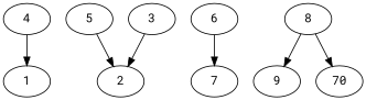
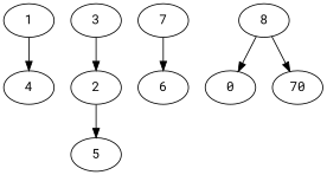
  digraph {
    fontname="Roboto Mono"
    node [alpha=0.10 fontname="Roboto Mono"]
    edge [fontname="Roboto Mono"]
    1 [expect_size=24792064]
    4 [alpha=0.17 expect_size=41059328]
    2 [alpha=0.02 expect_size=28819456]
    5 [alpha=0.13 expect_size=22471680]
    7 [alpha=0.16 expect_size=22937600]
    3 [alpha=0.03 expect_size=33101824]
    6 [alpha=0.05 expect_size=49387520]
    8 [expect_size=27224064]
-   9 [alpha=0.17 expect_size=9802752]
+   9 [alpha=0.17 expect_size=9802752 label=0]
    n10 [alpha=0.04 expect_size=40723456 label=70]
-   4 -> 1
-   5 -> 2
+   1 -> 4
+   2 -> 5
    3 -> 2
-   6 -> 7
+   7 -> 6
    8 -> 9
    8 -> n10
  }
